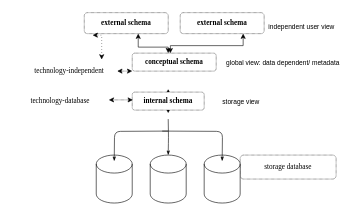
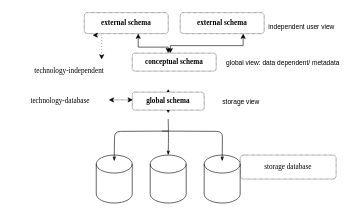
  <mxCell id="0" />
  <mxCell id="1" parent="0" />
  <mxCell id="2" value="storage database&lt;br&gt;" style="rounded=1;whiteSpace=wrap;html=1;shadow=0;labelBackgroundColor=none;strokeWidth=1;fontFamily=Verdana;fontSize=12;align=center;dashed=1;dashPattern=1 1;" parent="1" vertex="1"><mxGeometry x="400" y="258" width="160" height="40" as="geometry" /></mxCell>
  <mxCell id="3" value="" style="shape=cylinder3;whiteSpace=wrap;html=1;boundedLbl=1;backgroundOutline=1;size=15;" vertex="1" parent="1"><mxGeometry x="160" y="258" width="60" height="80" as="geometry" /></mxCell>
  <mxCell id="4" value="" style="shape=cylinder3;whiteSpace=wrap;html=1;boundedLbl=1;backgroundOutline=1;size=15;" vertex="1" parent="1"><mxGeometry x="340" y="258" width="60" height="80" as="geometry" /></mxCell>
  <mxCell id="5" value="" style="shape=cylinder3;whiteSpace=wrap;html=1;boundedLbl=1;backgroundOutline=1;size=15;" vertex="1" parent="1"><mxGeometry x="250" y="258" width="60" height="80" as="geometry" /></mxCell>
  <mxCell id="6" style="edgeStyle=orthogonalEdgeStyle;rounded=1;html=1;labelBackgroundColor=none;startArrow=none;startFill=0;startSize=5;endArrow=classicThin;endFill=1;endSize=5;jettySize=auto;orthogonalLoop=1;strokeWidth=1;fontFamily=Verdana;fontSize=8" edge="1" parent="1"><mxGeometry relative="1" as="geometry"><mxPoint x="280" y="218" as="sourcePoint" /><mxPoint x="190" y="268" as="targetPoint" /></mxGeometry></mxCell>
  <mxCell id="7" style="edgeStyle=orthogonalEdgeStyle;rounded=1;html=1;labelBackgroundColor=none;startArrow=none;startFill=0;startSize=5;endArrow=classicThin;endFill=1;endSize=5;jettySize=auto;orthogonalLoop=1;strokeWidth=1;fontFamily=Verdana;fontSize=8" edge="1" parent="1"><mxGeometry relative="1" as="geometry"><mxPoint x="270" y="218" as="sourcePoint" /><mxPoint x="370" y="268" as="targetPoint" /></mxGeometry></mxCell>
  <mxCell id="8" style="edgeStyle=orthogonalEdgeStyle;rounded=1;html=1;labelBackgroundColor=none;startArrow=none;startFill=0;startSize=5;endArrow=classicThin;endFill=1;endSize=5;jettySize=auto;orthogonalLoop=1;strokeWidth=1;fontFamily=Verdana;fontSize=8" edge="1" parent="1" target="5"><mxGeometry relative="1" as="geometry"><mxPoint x="280" y="198" as="sourcePoint" /><mxPoint x="280" y="218" as="targetPoint" /><Array as="points" /></mxGeometry></mxCell>
  <mxCell id="9" value="storage view&lt;br&gt;" style="edgeLabel;html=1;align=center;verticalAlign=middle;resizable=0;points=[];" vertex="1" connectable="0" parent="8"><mxGeometry x="-0.58" y="-4" relative="1" as="geometry"><mxPoint x="124" y="-43" as="offset" /></mxGeometry></mxCell>
  <mxCell id="10" style="edgeStyle=orthogonalEdgeStyle;rounded=0;orthogonalLoop=1;jettySize=auto;html=1;exitX=0.5;exitY=1;exitDx=0;exitDy=0;" edge="1" parent="1" source="12"><mxGeometry relative="1" as="geometry"><mxPoint x="280" y="188" as="targetPoint" /></mxGeometry></mxCell>
  <mxCell id="11" style="edgeStyle=orthogonalEdgeStyle;rounded=0;orthogonalLoop=1;jettySize=auto;html=1;exitX=0.5;exitY=1;exitDx=0;exitDy=0;" edge="1" parent="1" source="12"><mxGeometry relative="1" as="geometry"><mxPoint x="280" y="148" as="targetPoint" /><Array as="points"><mxPoint x="280" y="148" /><mxPoint x="280" y="148" /></Array></mxGeometry></mxCell>
- <mxCell id="12" value="internal schema" style="rounded=1;whiteSpace=wrap;html=1;shadow=0;labelBackgroundColor=none;strokeWidth=1;fontFamily=Verdana;fontSize=12;align=center;dashed=1;dashPattern=1 1;fontStyle=1" vertex="1" parent="1"><mxGeometry x="220" y="153" width="120" height="30" as="geometry" /></mxCell>
+ <mxCell id="12" value="global schema" style="rounded=1;whiteSpace=wrap;html=1;shadow=0;labelBackgroundColor=none;strokeWidth=1;fontFamily=Verdana;fontSize=12;align=center;dashed=1;dashPattern=1 1;fontStyle=1" vertex="1" parent="1"><mxGeometry x="220" y="153" width="120" height="30" as="geometry" /></mxCell>
  <mxCell id="13" value="conceptual schema" style="rounded=1;whiteSpace=wrap;html=1;shadow=0;labelBackgroundColor=none;strokeWidth=1;fontFamily=Verdana;fontSize=12;align=center;dashed=1;dashPattern=1 1;fontStyle=1" vertex="1" parent="1"><mxGeometry x="220" y="88" width="140" height="30" as="geometry" /></mxCell>
  <mxCell id="14" value="global view: data dependent/ metadata" style="edgeLabel;html=1;align=center;verticalAlign=middle;resizable=0;points=[];fontStyle=0" vertex="1" connectable="0" parent="1"><mxGeometry x="470" y="103" as="geometry" /></mxCell>
  <mxCell id="15" value="independent user view" style="edgeLabel;html=1;align=center;verticalAlign=middle;resizable=0;points=[];" vertex="1" connectable="0" parent="1"><mxGeometry x="450" y="38" as="geometry"><mxPoint x="51" y="6" as="offset" /></mxGeometry></mxCell>
  <mxCell id="16" style="edgeStyle=orthogonalEdgeStyle;rounded=0;orthogonalLoop=1;jettySize=auto;html=1;startArrow=classic;startFill=1;" edge="1" parent="1" source="17" target="13"><mxGeometry relative="1" as="geometry"><Array as="points"><mxPoint x="230" y="78" /><mxPoint x="280" y="78" /></Array></mxGeometry></mxCell>
  <mxCell id="17" value="external schema" style="rounded=1;whiteSpace=wrap;html=1;shadow=0;labelBackgroundColor=none;strokeWidth=1;fontFamily=Verdana;fontSize=12;align=center;dashed=1;dashPattern=1 1;fontStyle=1" vertex="1" parent="1"><mxGeometry x="140" y="20.5" width="140" height="35" as="geometry" /></mxCell>
  <mxCell id="18" style="edgeStyle=orthogonalEdgeStyle;rounded=0;orthogonalLoop=1;jettySize=auto;html=1;exitX=0.75;exitY=1;exitDx=0;exitDy=0;entryX=0.454;entryY=0.007;entryDx=0;entryDy=0;entryPerimeter=0;startArrow=classic;startFill=1;" edge="1" parent="1" source="19" target="13"><mxGeometry relative="1" as="geometry"><mxPoint x="410" y="48" as="targetPoint" /></mxGeometry></mxCell>
  <mxCell id="19" value="external schema" style="rounded=1;whiteSpace=wrap;html=1;shadow=0;labelBackgroundColor=none;strokeWidth=1;fontFamily=Verdana;fontSize=12;align=center;dashed=1;dashPattern=1 1;fontStyle=1" vertex="1" parent="1"><mxGeometry x="300" y="20.5" width="140" height="35" as="geometry" /></mxCell>
  <mxCell id="20" style="edgeStyle=orthogonalEdgeStyle;rounded=0;orthogonalLoop=1;jettySize=auto;html=1;startArrow=classic;startFill=1;dashed=1;dashPattern=1 4;exitX=0.838;exitY=0.015;exitDx=0;exitDy=0;exitPerimeter=0;" edge="1" parent="1" source="22"><mxGeometry relative="1" as="geometry"><mxPoint x="154" y="58" as="targetPoint" /><Array as="points"><mxPoint x="154" y="58" /></Array></mxGeometry></mxCell>
- <mxCell id="21" style="edgeStyle=orthogonalEdgeStyle;rounded=0;orthogonalLoop=1;jettySize=auto;html=1;entryX=0;entryY=1;entryDx=0;entryDy=0;startArrow=classic;startFill=1;dashed=1;dashPattern=1 1;" edge="1" parent="1" source="22" target="13"><mxGeometry relative="1" as="geometry"><Array as="points"><mxPoint x="210" y="118" /><mxPoint x="210" y="118" /></Array></mxGeometry></mxCell>
  <mxCell id="22" value="technology-independent" style="rounded=1;whiteSpace=wrap;html=1;shadow=0;labelBackgroundColor=none;strokeWidth=0;fontFamily=Verdana;fontSize=12;align=center;dashed=1;dashPattern=1 1;strokeColor=none;" vertex="1" parent="1"><mxGeometry x="35" y="98" width="160" height="40" as="geometry" /></mxCell>
  <mxCell id="23" value="technology-database" style="rounded=1;whiteSpace=wrap;html=1;shadow=0;labelBackgroundColor=none;strokeWidth=0;fontFamily=Verdana;fontSize=12;align=center;dashed=1;dashPattern=1 1;strokeColor=none;" vertex="1" parent="1"><mxGeometry x="20" y="148" width="160" height="40" as="geometry" /></mxCell>
  <mxCell id="24" style="edgeStyle=orthogonalEdgeStyle;rounded=0;orthogonalLoop=1;jettySize=auto;html=1;entryX=0;entryY=1;entryDx=0;entryDy=0;startArrow=classic;startFill=1;dashed=1;dashPattern=1 1;" edge="1" parent="1"><mxGeometry relative="1" as="geometry"><mxPoint x="181" y="166" as="sourcePoint" /><mxPoint x="221" y="166" as="targetPoint" /><Array as="points"><mxPoint x="211" y="166" /><mxPoint x="211" y="166" /></Array></mxGeometry></mxCell>
